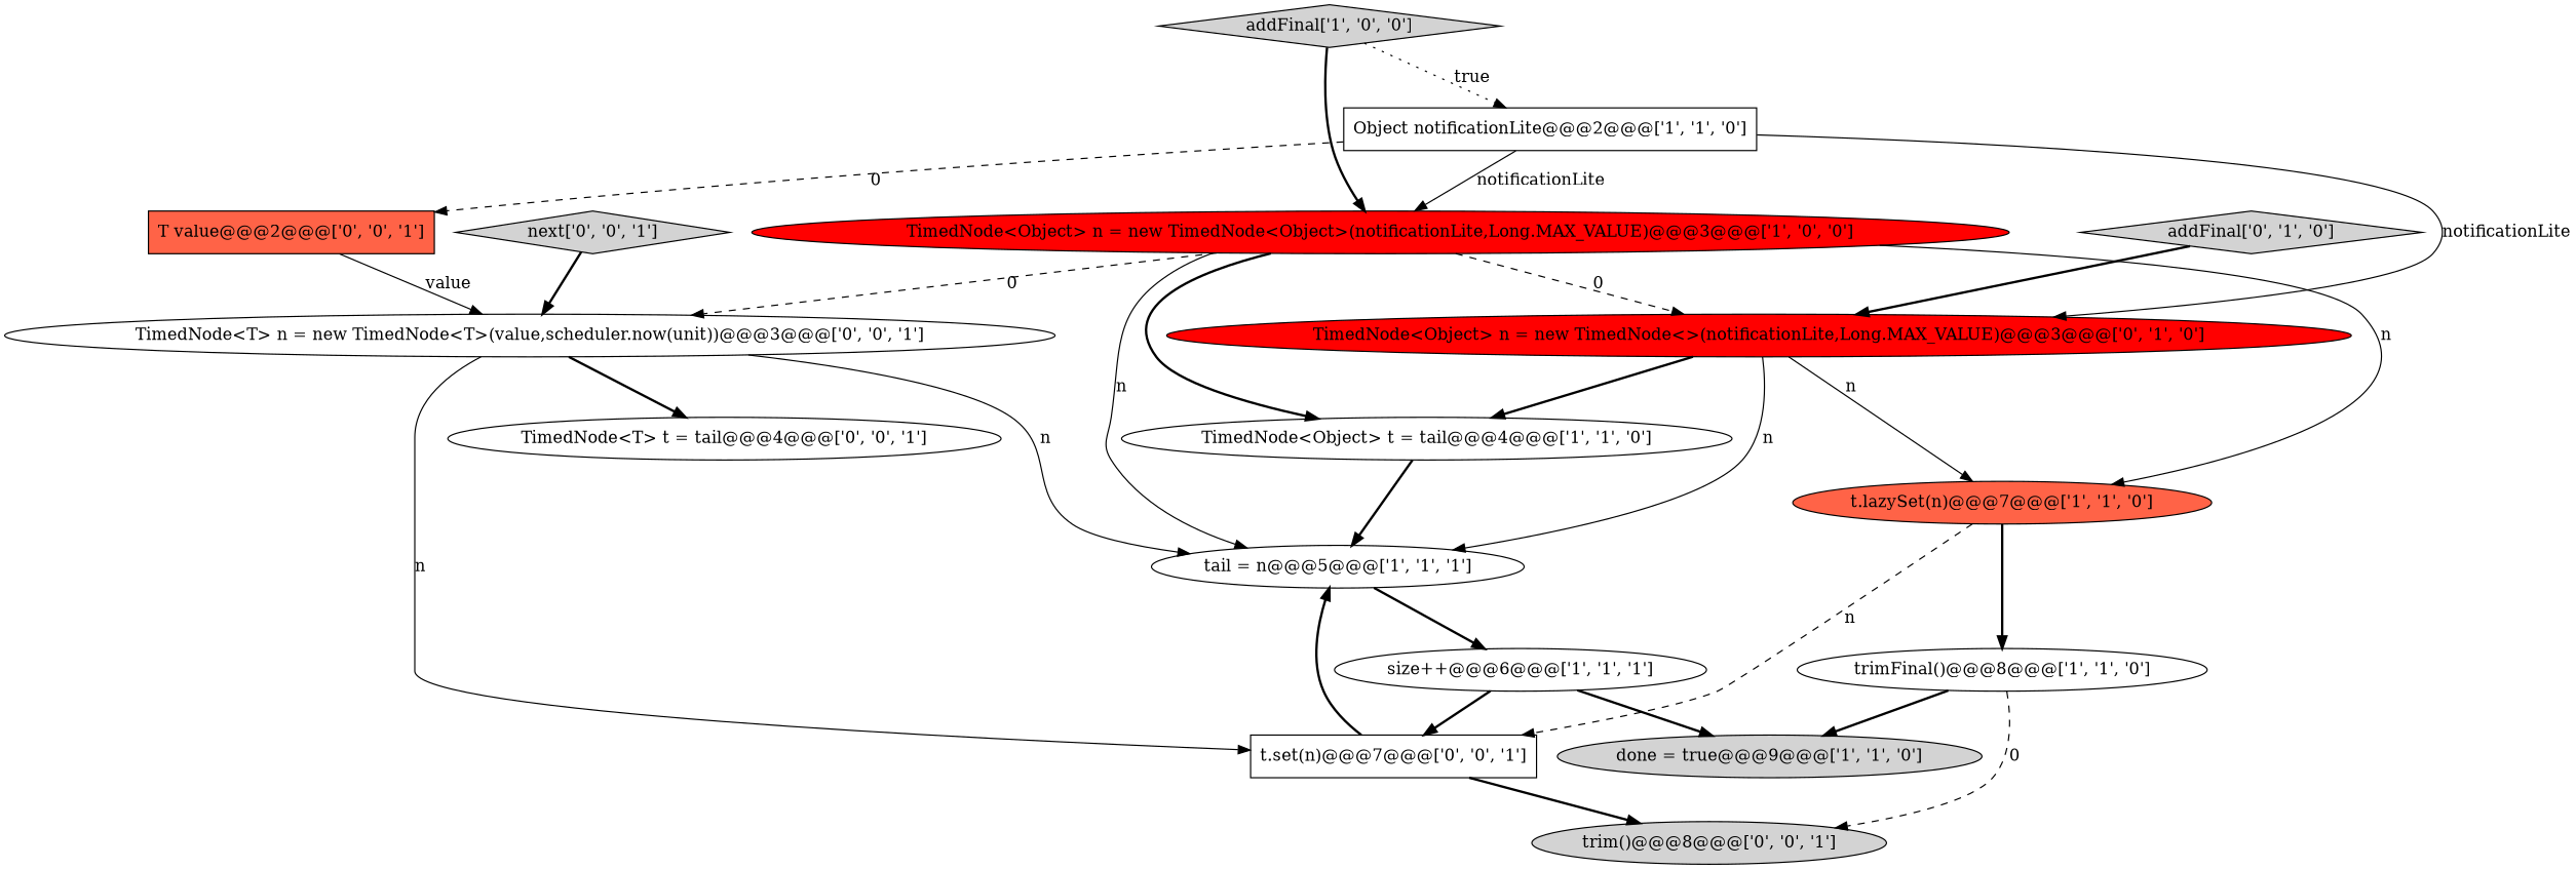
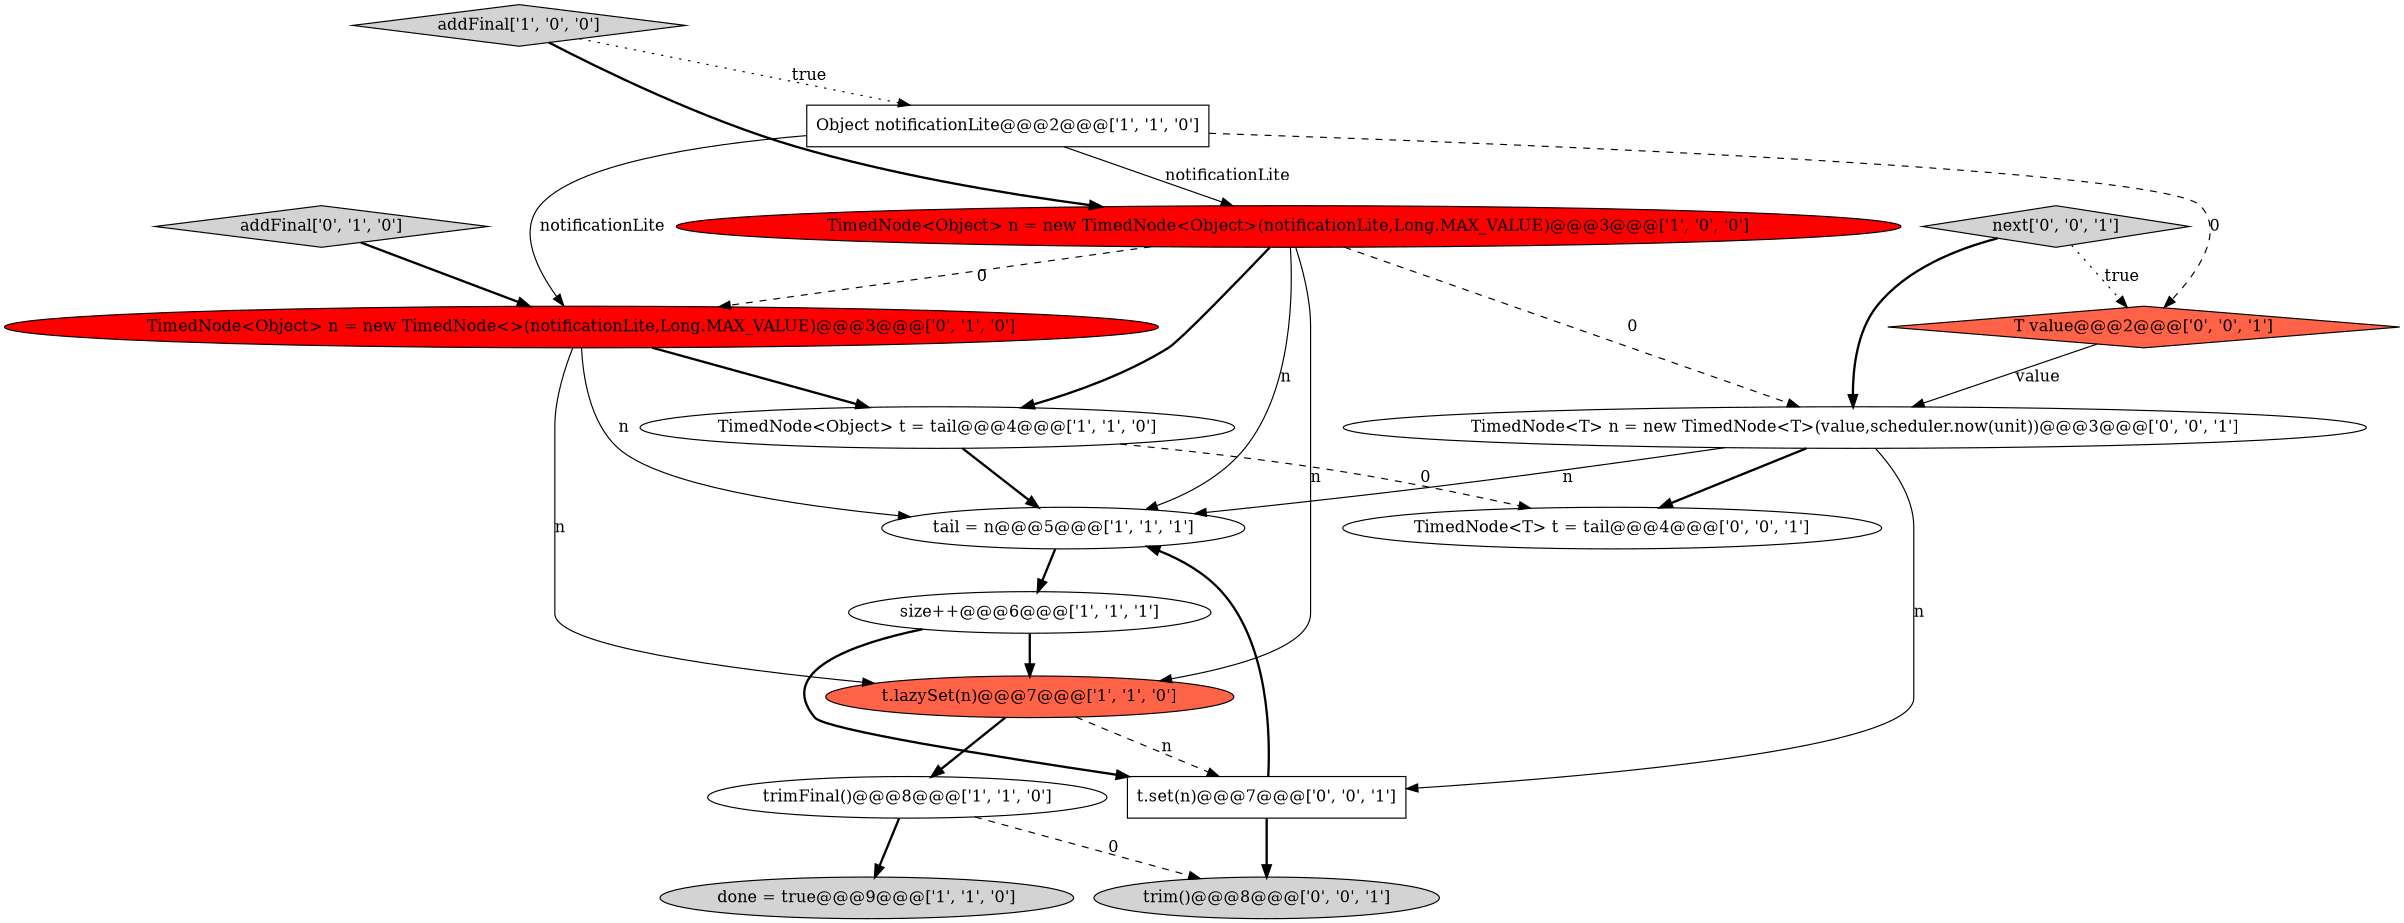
  digraph {
    node [fillcolor=white shape=ellipse style=filled]
    edge [style=bold]
    n1 [fillcolor=red label="TimedNode<Object> n = new TimedNode<Object>(notificationLite,Long.MAX_VALUE)@@@3@@@['1', '0', '0']"]
    n2 [fillcolor=red label="TimedNode<Object> n = new TimedNode<>(notificationLite,Long.MAX_VALUE)@@@3@@@['0', '1', '0']"]
    n3 [label="TimedNode<T> n = new TimedNode<T>(value,scheduler.now(unit))@@@3@@@['0', '0', '1']"]
    n4 [label="tail = n@@@5@@@['1', '1', '1']"]
    n5 [fillcolor=tomato label="t.lazySet(n)@@@7@@@['1', '1', '0']"]
    n6 [label="TimedNode<Object> t = tail@@@4@@@['1', '1', '0']"]
    n7 [label="TimedNode<T> t = tail@@@4@@@['0', '0', '1']"]
    n8 [label="t.set(n)@@@7@@@['0', '0', '1']" shape=box]
    n9 [label="size++@@@6@@@['1', '1', '1']"]
    n10 [label="trimFinal()@@@8@@@['1', '1', '0']"]
-   n11 [fillcolor=tomato label="T value@@@2@@@['0', '0', '1']" shape=box]
+   n11 [fillcolor=tomato label="T value@@@2@@@['0', '0', '1']" shape=diamond]
    n12 [fillcolor=lightgray label="trim()@@@8@@@['0', '0', '1']"]
    n13 [fillcolor=lightgray label="done = true@@@9@@@['1', '1', '0']"]
    n14 [fillcolor=lightgray label="addFinal['0', '1', '0']" shape=diamond]
    n15 [label="Object notificationLite@@@2@@@['1', '1', '0']" shape=box]
    n16 [fillcolor=lightgray label="next['0', '0', '1']" shape=diamond]
    n17 [fillcolor=lightgray label="addFinal['1', '0', '0']" shape=diamond]
    n1 -> n2 [label=0 style=dashed]
    n1 -> n3 [label=0 style=dashed]
    n1 -> n4 [label=n style=solid]
    n1 -> n5 [label=n style=solid]
    n1 -> n6
    n2 -> n4 [label=n style=solid]
    n2 -> n5 [label=n style=solid]
    n2 -> n6
    n3 -> n4 [label=n style=solid]
    n3 -> n7
    n3 -> n8 [label=n style=solid]
    n4 -> n9
    n5 -> n8 [label=n style=dashed]
    n5 -> n10
    n6 -> n4
+   n6 -> n7 [label=0 style=dashed]
    n8 -> n4
    n8 -> n12
-   n9 -> n13
+   n9 -> n5
    n9 -> n8
    n10 -> n12 [label=0 style=dashed]
    n10 -> n13
    n11 -> n3 [label=value style=solid]
    n14 -> n2
    n15 -> n1 [label=notificationLite style=solid]
    n15 -> n2 [label=notificationLite style=solid]
    n15 -> n11 [label=0 style=dashed]
    n16 -> n3
+   n16 -> n11 [label=true style=dotted]
    n17 -> n1
    n17 -> n15 [label=true style=dotted]
  }
